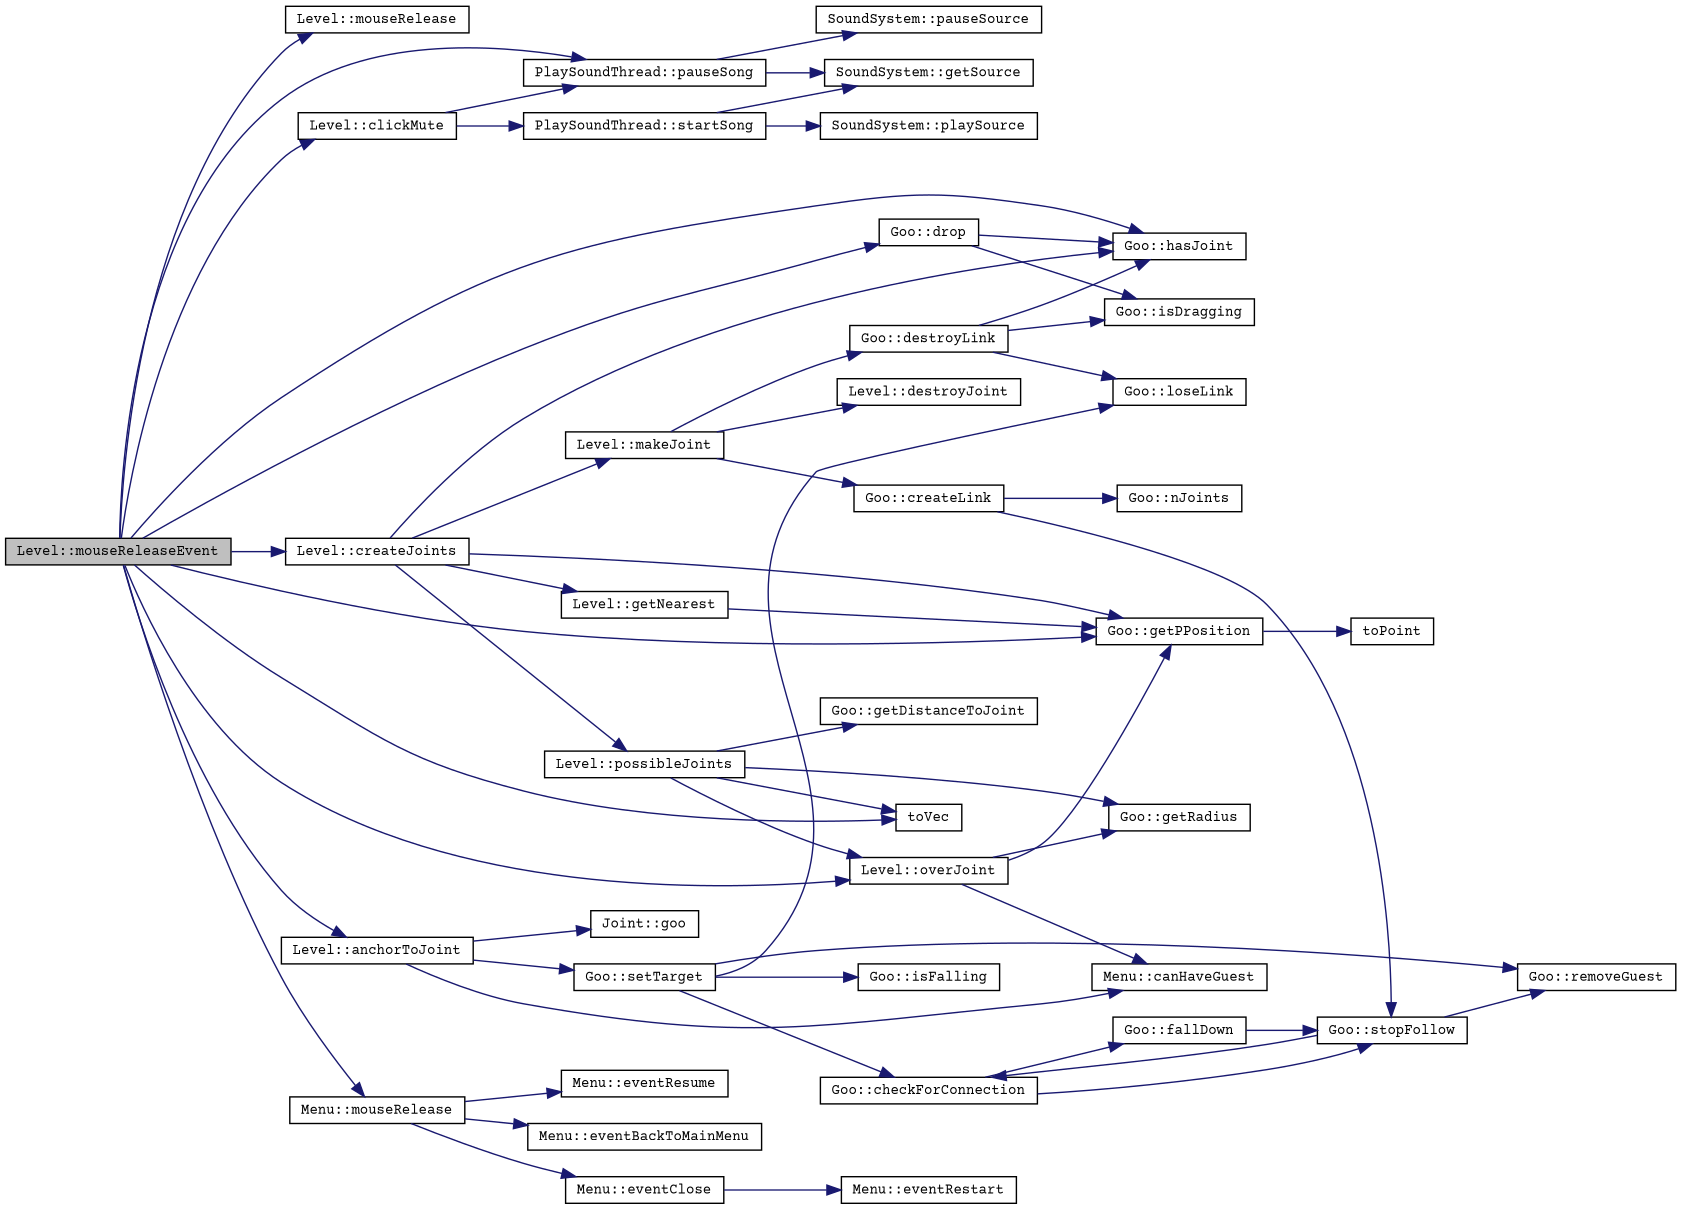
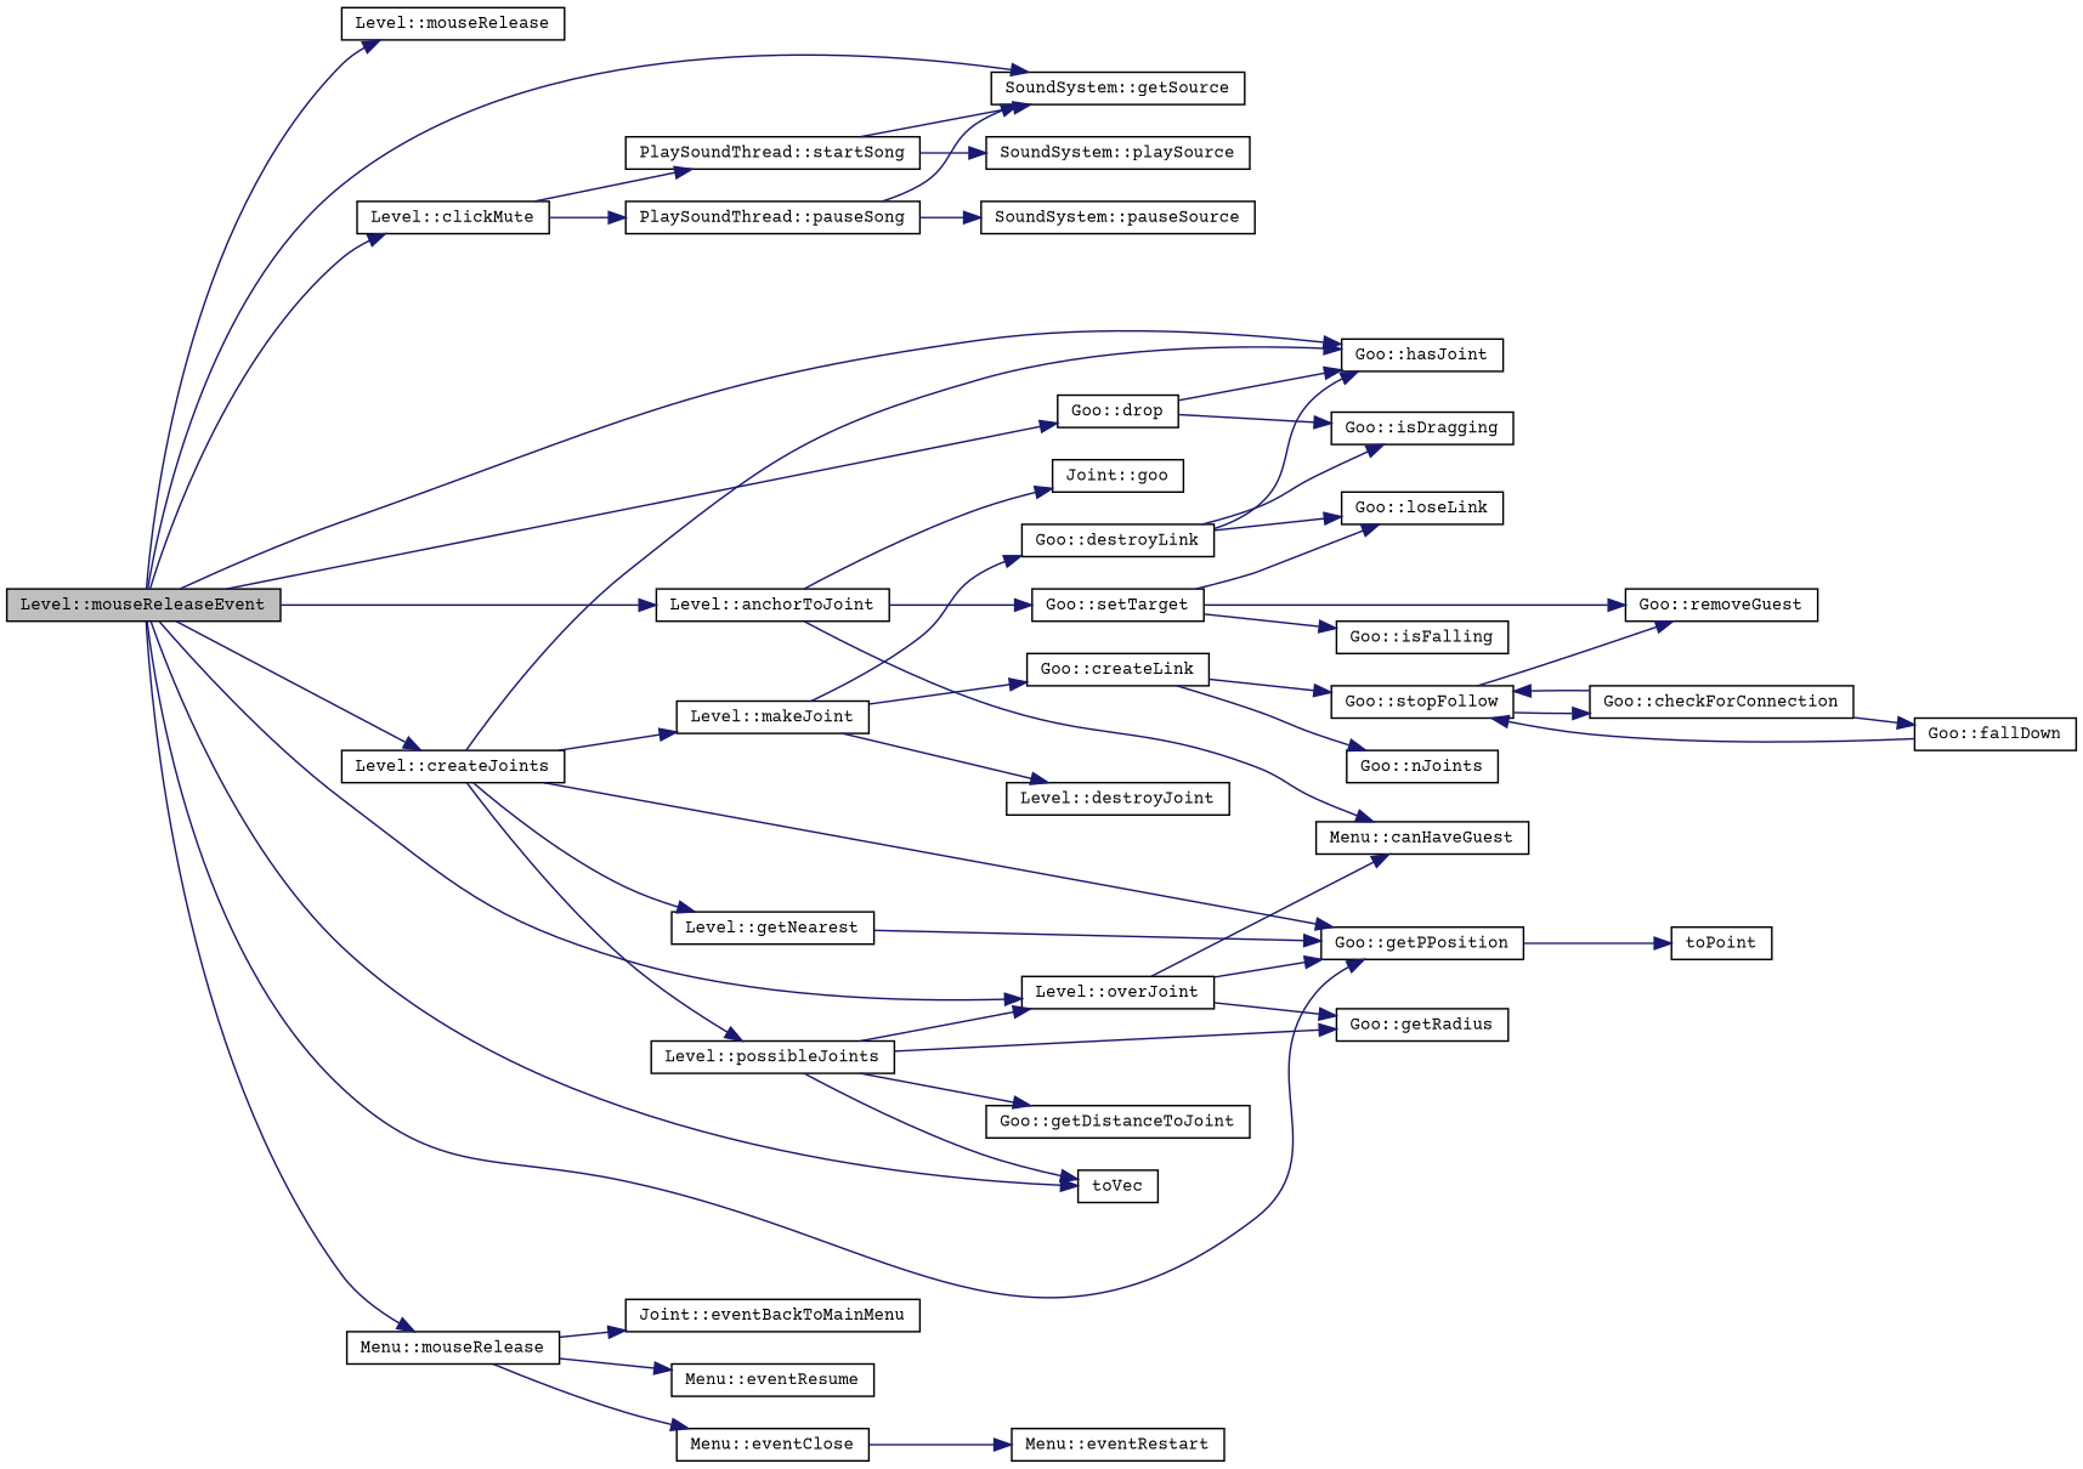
  digraph {
    fontname="Courier Prime"
    rankdir=LR
    node [color=black fillcolor=white fontname="Courier Prime" fontsize=10 shape=record style=filled]
    edge [color=midnightblue fontname="Courier Prime" fontsize=10 labelfontname=Helvetica labelfontsize=10 style=solid]
    n1 [fillcolor=grey75 fontcolor=black height=0.2 label="Level::mouseReleaseEvent" width=0.4]
    n2 [height=0.2 label="Level::mouseRelease" width=0.4]
    n3 [height=0.2 label="Level::clickMute" width=0.4]
    n4 [height=0.2 label="PlaySoundThread::pauseSong" width=0.4]
    n5 [height=0.2 label="Level::overJoint" width=0.4]
    n6 [height=0.2 label="Goo::getPPosition" width=0.4]
    n7 [height=0.2 label="Goo::drop" width=0.4]
    n8 [height=0.2 label="Goo::hasJoint" width=0.4]
    n9 [height=0.2 label="Level::anchorToJoint" width=0.4]
    n10 [height=0.2 label=toVec width=0.4]
    n11 [height=0.2 label="Level::createJoints" width=0.4]
    n12 [height=0.2 label="Menu::mouseRelease" width=0.4]
    n13 [height=0.2 label="PlaySoundThread::startSong" width=0.4]
    n14 [height=0.2 label="SoundSystem::getSource" width=0.4]
    n15 [height=0.2 label="SoundSystem::pauseSource" width=0.4]
    n16 [height=0.2 label="Goo::getRadius" width=0.4]
    n17 [height=0.2 label="Menu::canHaveGuest" width=0.4]
    n18 [height=0.2 label=toPoint width=0.4]
    n19 [height=0.2 label="Goo::isDragging" width=0.4]
    n20 [height=0.2 label="Joint::goo" width=0.4]
    n21 [height=0.2 label="Goo::setTarget" width=0.4]
    n22 [height=0.2 label="Level::possibleJoints" width=0.4]
    n23 [height=0.2 label="Level::makeJoint" width=0.4]
    n24 [height=0.2 label="Level::getNearest" width=0.4]
    n25 [height=0.2 label="Menu::eventResume" width=0.4]
-   n26 [height=0.2 label="Menu::eventBackToMainMenu" width=0.4]
+   n26 [height=0.2 label="Joint::eventBackToMainMenu" width=0.4]
    n27 [height=0.2 label="Menu::eventClose" width=0.4]
    n28 [height=0.2 label="SoundSystem::playSource" width=0.4]
    n29 [height=0.2 label="Goo::stopFollow" width=0.4]
    n30 [height=0.2 label="Goo::checkForConnection" width=0.4]
    n31 [height=0.2 label="Goo::removeGuest" width=0.4]
    n32 [height=0.2 label="Goo::fallDown" width=0.4]
    n33 [height=0.2 label="Goo::isFalling" width=0.4]
    n34 [height=0.2 label="Goo::loseLink" width=0.4]
    n35 [height=0.2 label="Goo::getDistanceToJoint" width=0.4]
    n36 [height=0.2 label="Goo::createLink" width=0.4]
    n37 [height=0.2 label="Goo::destroyLink" width=0.4]
    n38 [height=0.2 label="Level::destroyJoint" width=0.4]
    n39 [height=0.2 label="Goo::nJoints" width=0.4]
    n40 [height=0.2 label="Menu::eventRestart" width=0.4]
    n1 -> n2
    n1 -> n3
-   n1 -> n4
+   n1 -> n14
    n1 -> n5
    n1 -> n6
    n1 -> n7
    n1 -> n8
    n1 -> n9
    n1 -> n10
    n1 -> n11
    n1 -> n12
    n3 -> n4
    n3 -> n13
    n4 -> n14
    n4 -> n15
    n5 -> n6
    n5 -> n16
    n5 -> n17
    n6 -> n18
    n7 -> n8
    n7 -> n19
    n9 -> n17
    n9 -> n20
    n9 -> n21
    n11 -> n6
    n11 -> n8
    n11 -> n22
    n11 -> n23
    n11 -> n24
    n12 -> n25
    n12 -> n26
    n12 -> n27
    n13 -> n14
    n13 -> n28
-   n21 -> n30
    n21 -> n31
    n21 -> n33
    n21 -> n34
    n22 -> n5
    n22 -> n10
    n22 -> n16
    n22 -> n35
    n23 -> n36
    n23 -> n37
    n23 -> n38
    n24 -> n6
    n27 -> n40
    n29 -> n30
    n29 -> n31
    n30 -> n29
    n30 -> n32
    n32 -> n29
    n36 -> n29
    n36 -> n39
    n37 -> n8
    n37 -> n19
    n37 -> n34
  }
